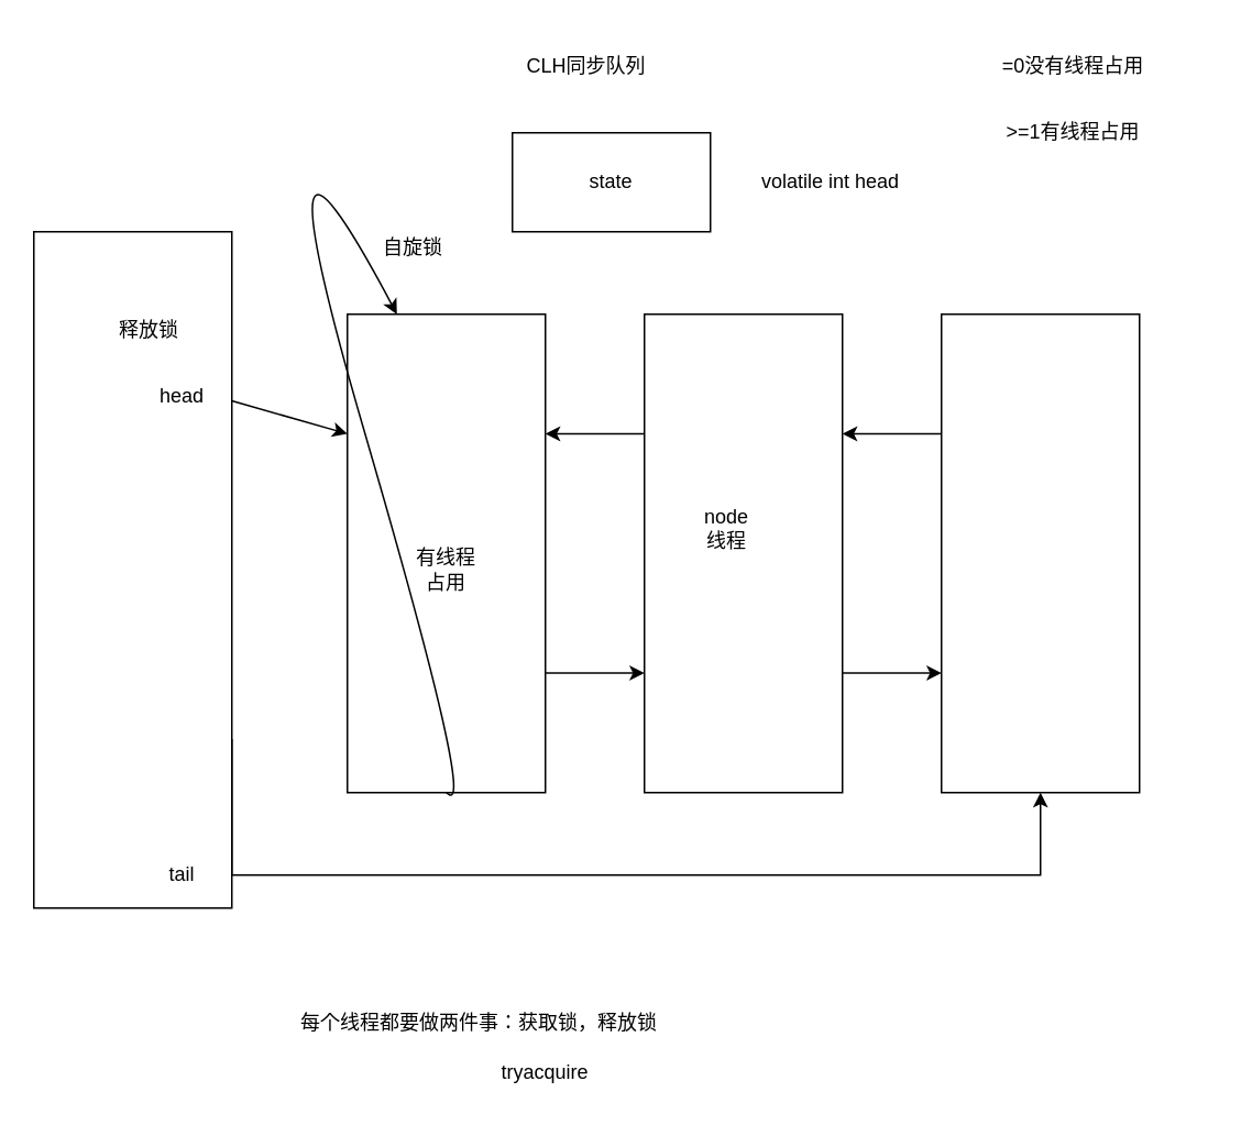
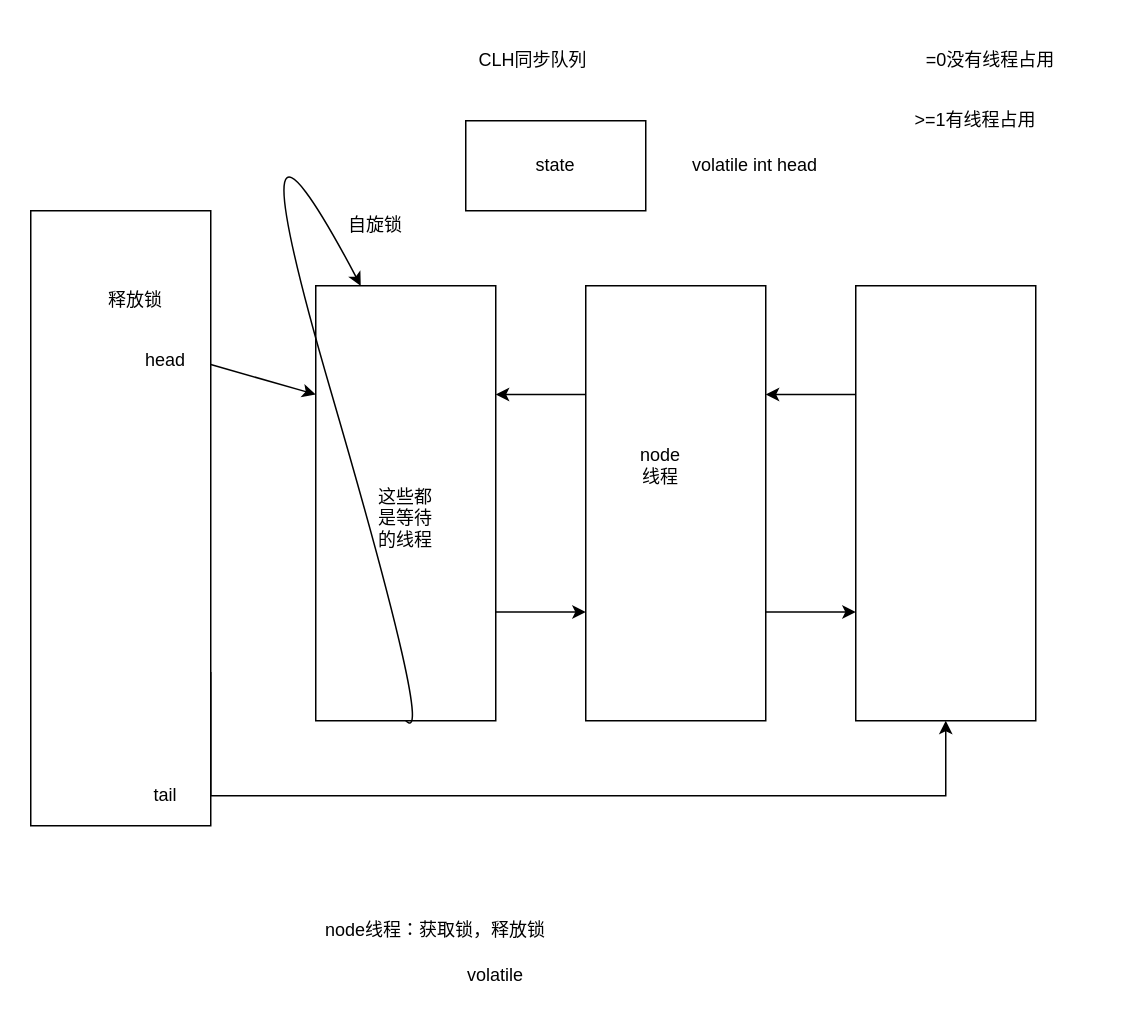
  <mxCell id="0" />
  <mxCell id="1" parent="0" />
  <mxCell id="2" style="edgeStyle=orthogonalEdgeStyle;rounded=0;orthogonalLoop=1;jettySize=auto;html=1;exitX=1;exitY=0.75;exitDx=0;exitDy=0;entryX=0.5;entryY=1;entryDx=0;entryDy=0;" parent="1" source="3" target="11" edge="1"><mxGeometry relative="1" as="geometry"><Array as="points"><mxPoint x="140" y="530" /><mxPoint x="630" y="530" /></Array></mxGeometry></mxCell>
  <mxCell id="3" value="" style="rounded=0;whiteSpace=wrap;html=1;" parent="1" vertex="1"><mxGeometry x="20" y="140" width="120" height="410" as="geometry" /></mxCell>
  <mxCell id="4" value="释放锁" style="text;html=1;strokeColor=none;fillColor=none;align=center;verticalAlign=middle;whiteSpace=wrap;rounded=0;" parent="1" vertex="1"><mxGeometry x="70" y="190" width="40" height="20" as="geometry" /></mxCell>
  <mxCell id="5" value="head" style="text;html=1;strokeColor=none;fillColor=none;align=center;verticalAlign=middle;whiteSpace=wrap;rounded=0;" parent="1" vertex="1"><mxGeometry x="90" y="230" width="40" height="20" as="geometry" /></mxCell>
  <mxCell id="6" value="tail" style="text;html=1;strokeColor=none;fillColor=none;align=center;verticalAlign=middle;whiteSpace=wrap;rounded=0;" parent="1" vertex="1"><mxGeometry x="90" y="520" width="40" height="20" as="geometry" /></mxCell>
  <mxCell id="7" value="" style="rounded=0;whiteSpace=wrap;html=1;" parent="1" vertex="1"><mxGeometry x="210" y="190" width="120" height="290" as="geometry" /></mxCell>
  <mxCell id="8" style="edgeStyle=orthogonalEdgeStyle;rounded=0;orthogonalLoop=1;jettySize=auto;html=1;exitX=0;exitY=0.25;exitDx=0;exitDy=0;entryX=1;entryY=0.25;entryDx=0;entryDy=0;" parent="1" source="9" target="7" edge="1"><mxGeometry relative="1" as="geometry" /></mxCell>
  <mxCell id="9" value="" style="rounded=0;whiteSpace=wrap;html=1;" parent="1" vertex="1"><mxGeometry x="390" y="190" width="120" height="290" as="geometry" /></mxCell>
  <mxCell id="10" style="edgeStyle=orthogonalEdgeStyle;rounded=0;orthogonalLoop=1;jettySize=auto;html=1;exitX=0;exitY=0.25;exitDx=0;exitDy=0;entryX=1;entryY=0.25;entryDx=0;entryDy=0;" parent="1" source="11" target="9" edge="1"><mxGeometry relative="1" as="geometry" /></mxCell>
  <mxCell id="11" value="" style="rounded=0;whiteSpace=wrap;html=1;" parent="1" vertex="1"><mxGeometry x="570" y="190" width="120" height="290" as="geometry" /></mxCell>
  <mxCell id="12" value="" style="endArrow=classic;html=1;entryX=0;entryY=0.25;entryDx=0;entryDy=0;exitX=1;exitY=0.25;exitDx=0;exitDy=0;" parent="1" source="3" target="7" edge="1"><mxGeometry width="50" height="50" relative="1" as="geometry"><mxPoint x="140" y="290" as="sourcePoint" /><mxPoint x="190" y="240" as="targetPoint" /></mxGeometry></mxCell>
  <mxCell id="13" value="" style="endArrow=classic;html=1;entryX=0;entryY=0.75;entryDx=0;entryDy=0;exitX=1;exitY=0.75;exitDx=0;exitDy=0;" parent="1" source="7" target="9" edge="1"><mxGeometry width="50" height="50" relative="1" as="geometry"><mxPoint x="150" y="252.5" as="sourcePoint" /><mxPoint x="220" y="272.5" as="targetPoint" /></mxGeometry></mxCell>
  <mxCell id="14" value="" style="endArrow=classic;html=1;entryX=0;entryY=0.75;entryDx=0;entryDy=0;exitX=1;exitY=0.75;exitDx=0;exitDy=0;" parent="1" source="9" target="11" edge="1"><mxGeometry width="50" height="50" relative="1" as="geometry"><mxPoint x="160" y="262.5" as="sourcePoint" /><mxPoint x="230" y="282.5" as="targetPoint" /></mxGeometry></mxCell>
  <mxCell id="15" value="CLH同步队列" style="text;html=1;strokeColor=none;fillColor=none;align=center;verticalAlign=middle;whiteSpace=wrap;rounded=0;" parent="1" vertex="1"><mxGeometry x="270" y="30" width="170" height="20" as="geometry" /></mxCell>
  <mxCell id="16" value="state" style="rounded=0;whiteSpace=wrap;html=1;" parent="1" vertex="1"><mxGeometry x="310" y="80" width="120" height="60" as="geometry" /></mxCell>
  <mxCell id="17" value="volatile&amp;nbsp;int&amp;nbsp;head" style="text;html=1;strokeColor=none;fillColor=none;align=center;verticalAlign=middle;whiteSpace=wrap;rounded=0;" parent="1" vertex="1"><mxGeometry x="383" y="100" width="240" height="20" as="geometry" /></mxCell>
- <mxCell id="18" value="=0没有线程占用" style="text;html=1;strokeColor=none;fillColor=none;align=center;verticalAlign=middle;whiteSpace=wrap;rounded=0;" parent="1" vertex="1"><mxGeometry x="570" y="30" width="160" height="20" as="geometry" /></mxCell>
+ <mxCell id="18" value="=0没有线程占用" style="text;html=1;strokeColor=none;fillColor=none;align=center;verticalAlign=middle;whiteSpace=wrap;rounded=0;" parent="1" vertex="1"><mxGeometry x="580" y="30" width="160" height="20" as="geometry" /></mxCell>
  <mxCell id="19" value="&amp;gt;=1有线程占用" style="text;html=1;strokeColor=none;fillColor=none;align=center;verticalAlign=middle;whiteSpace=wrap;rounded=0;" parent="1" vertex="1"><mxGeometry x="570" y="70" width="160" height="20" as="geometry" /></mxCell>
- <mxCell id="20" value="node线程" style="text;html=1;strokeColor=none;fillColor=none;align=center;verticalAlign=middle;whiteSpace=wrap;rounded=0;" parent="1" vertex="1"><mxGeometry x="420" y="310" width="40" height="20" as="geometry" /></mxCell>
- <mxCell id="21" value="有线程占用" style="text;html=1;strokeColor=none;fillColor=none;align=center;verticalAlign=middle;whiteSpace=wrap;rounded=0;" parent="1" vertex="1"><mxGeometry x="250" y="335" width="40" height="20" as="geometry" /></mxCell>
- <mxCell id="22" value="每个线程都要做两件事：获取锁，释放锁" style="text;html=1;strokeColor=none;fillColor=none;align=center;verticalAlign=middle;whiteSpace=wrap;rounded=0;" parent="1" vertex="1"><mxGeometry x="175" y="610" width="230" height="20" as="geometry" /></mxCell>
- <mxCell id="23" value="tryacquire" style="text;html=1;strokeColor=none;fillColor=none;align=center;verticalAlign=middle;whiteSpace=wrap;rounded=0;" parent="1" vertex="1"><mxGeometry x="310" y="640" width="40" height="20" as="geometry" /></mxCell>
+ <mxCell id="20" value="node线程" style="text;html=1;strokeColor=none;fillColor=none;align=center;verticalAlign=middle;whiteSpace=wrap;rounded=0;" parent="1" vertex="1"><mxGeometry x="420" y="300" width="40" height="20" as="geometry" /></mxCell>
+ <mxCell id="21" value="这些都是等待的线程" style="text;html=1;strokeColor=none;fillColor=none;align=center;verticalAlign=middle;whiteSpace=wrap;rounded=0;" parent="1" vertex="1"><mxGeometry x="250" y="335" width="40" height="20" as="geometry" /></mxCell>
+ <mxCell id="22" value="node线程：获取锁，释放锁" style="text;html=1;strokeColor=none;fillColor=none;align=center;verticalAlign=middle;whiteSpace=wrap;rounded=0;" parent="1" vertex="1"><mxGeometry x="175" y="610" width="230" height="20" as="geometry" /></mxCell>
+ <mxCell id="23" value="volatile" style="text;html=1;strokeColor=none;fillColor=none;align=center;verticalAlign=middle;whiteSpace=wrap;rounded=0;" parent="1" vertex="1"><mxGeometry x="310" y="640" width="40" height="20" as="geometry" /></mxCell>
  <mxCell id="24" value="" style="curved=1;endArrow=classic;html=1;exitX=0.5;exitY=1;exitDx=0;exitDy=0;entryX=0.25;entryY=0;entryDx=0;entryDy=0;" parent="1" source="7" target="7" edge="1"><mxGeometry width="50" height="50" relative="1" as="geometry"><mxPoint x="240" y="500" as="sourcePoint" /><mxPoint x="290" y="450" as="targetPoint" /><Array as="points"><mxPoint x="290" y="500" /><mxPoint x="150" y="20" /></Array></mxGeometry></mxCell>
  <mxCell id="25" value="自旋锁" style="text;html=1;strokeColor=none;fillColor=none;align=center;verticalAlign=middle;whiteSpace=wrap;rounded=0;" parent="1" vertex="1"><mxGeometry x="230" y="140" width="40" height="20" as="geometry" /></mxCell>
